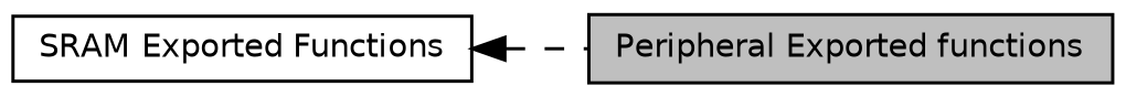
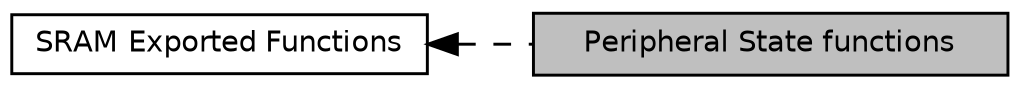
  digraph {
    rankdir=LR
    node [color=black fontname=Helvetica fontsize=10 shape=record style=filled]
-   n1 [fillcolor=grey75 fontcolor=black height=0.2 label="Peripheral Exported functions" width=0.4]
+   n1 [fillcolor=grey75 fontcolor=black height=0.2 label="Peripheral State functions" width=0.4]
    n2 [fillcolor=white height=0.2 label="SRAM Exported Functions" width=0.4]
    n2 -> n1 [dir=back fontname=Helvetica fontsize=10 labelfontname=Helvetica labelfontsize=10 shape=plaintext style=dashed]
  }
